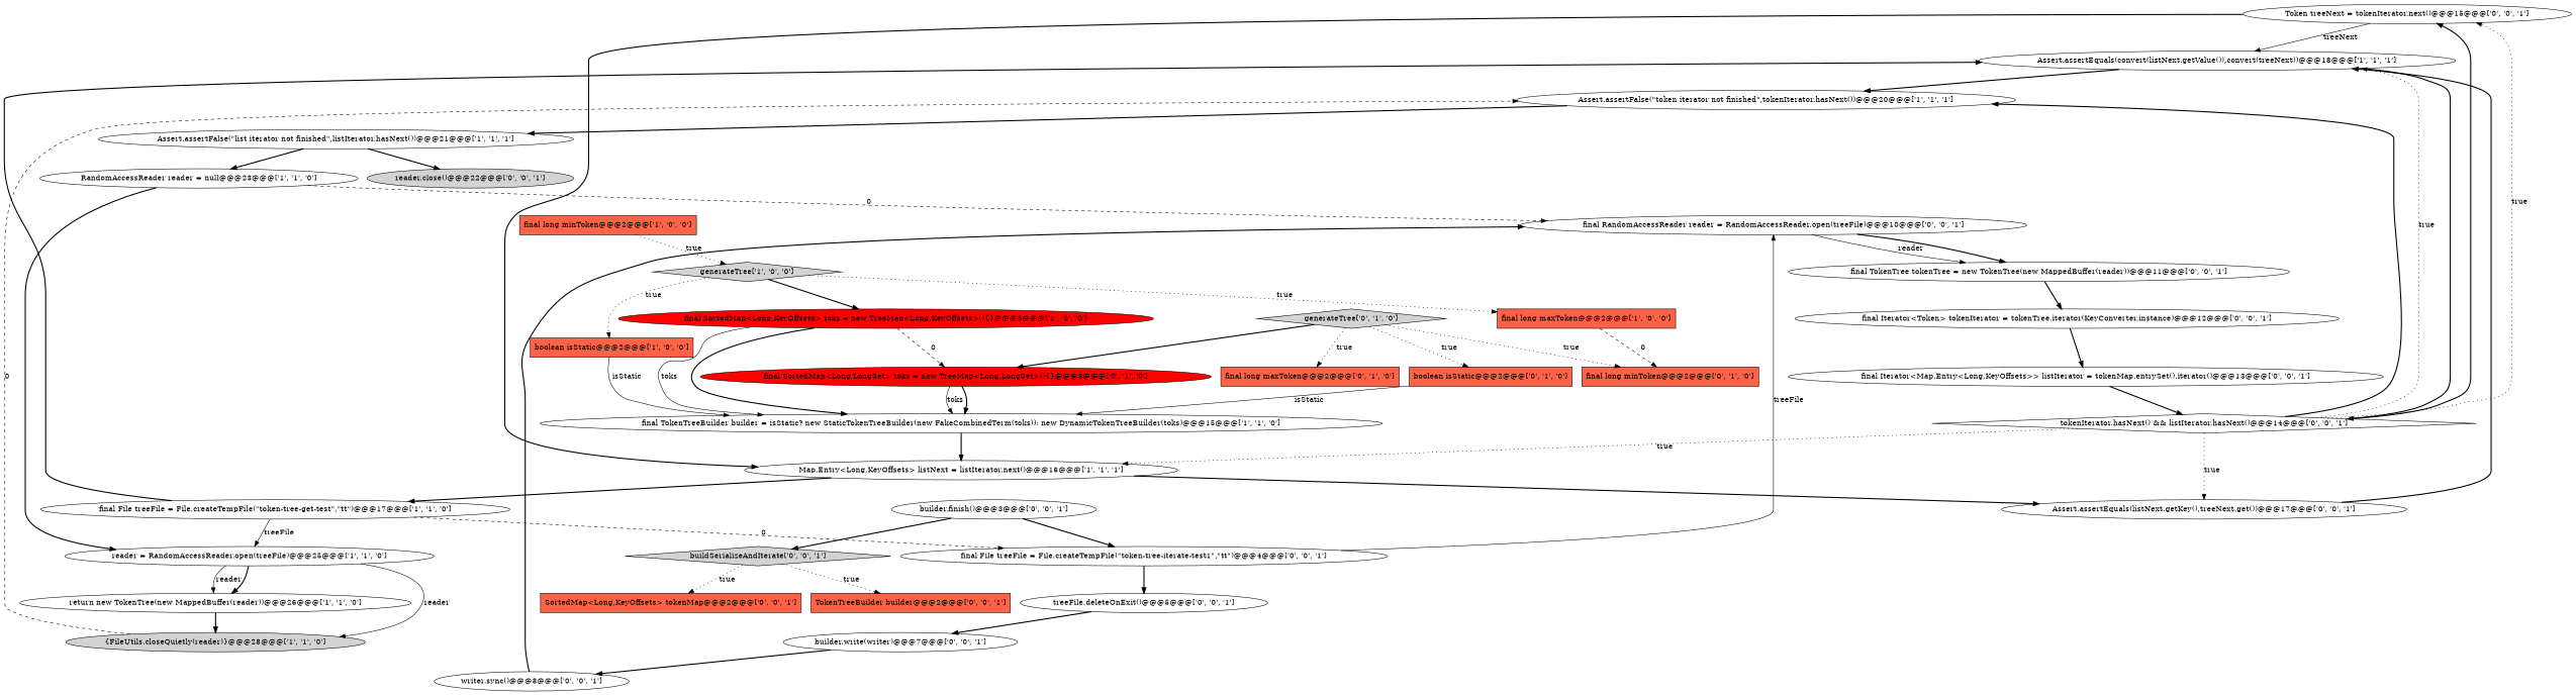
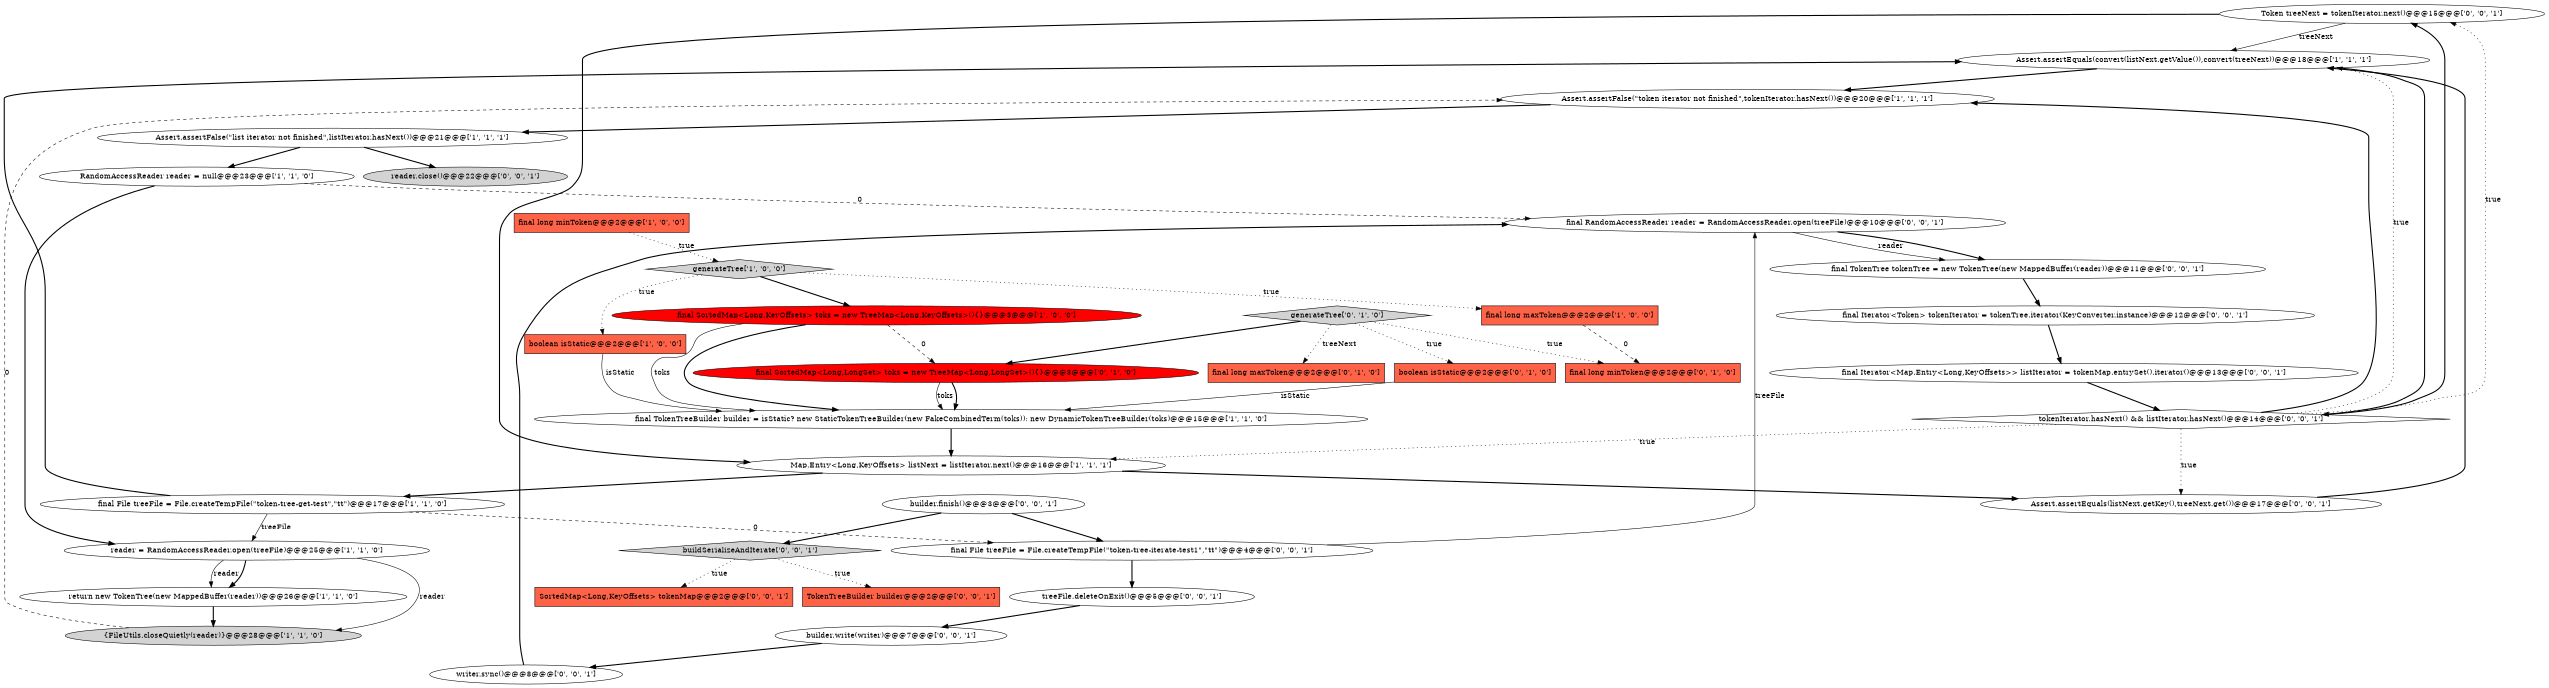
  digraph {
    node [fillcolor=white shape=ellipse style=filled]
    edge [style=bold]
    n1 [label="Token treeNext = tokenIterator.next()@@@15@@@['0', '0', '1']"]
    n2 [label="Assert.assertEquals(convert(listNext.getValue()),convert(treeNext))@@@18@@@['1', '1', '1']"]
    n3 [label="Map.Entry<Long,KeyOffsets> listNext = listIterator.next()@@@16@@@['1', '1', '1']"]
    n4 [label="Assert.assertFalse(\"token iterator not finished\",tokenIterator.hasNext())@@@20@@@['1', '1', '1']"]
    n5 [label="tokenIterator.hasNext() && listIterator.hasNext()@@@14@@@['0', '0', '1']" shape=diamond]
    n6 [label="final File treeFile = File.createTempFile(\"token-tree-get-test\",\"tt\")@@@17@@@['1', '1', '0']"]
    n7 [label="Assert.assertEquals(listNext.getKey(),treeNext.get())@@@17@@@['0', '0', '1']"]
    n8 [fillcolor=tomato label="boolean isStatic@@@2@@@['1', '0', '0']" shape=box]
    n9 [label="final TokenTreeBuilder builder = isStatic? new StaticTokenTreeBuilder(new FakeCombinedTerm(toks)): new DynamicTokenTreeBuilder(toks)@@@15@@@['1', '1', '0']"]
    n10 [fillcolor=lightgray label="{FileUtils.closeQuietly(reader)}@@@28@@@['1', '1', '0']"]
    n11 [label="Assert.assertFalse(\"list iterator not finished\",listIterator.hasNext())@@@21@@@['1', '1', '1']"]
    n12 [fillcolor=tomato label="SortedMap<Long,KeyOffsets> tokenMap@@@2@@@['0', '0', '1']" shape=box]
    n13 [label="return new TokenTree(new MappedBuffer(reader))@@@26@@@['1', '1', '0']"]
    n14 [label="reader = RandomAccessReader.open(treeFile)@@@25@@@['1', '1', '0']"]
    n15 [label="final File treeFile = File.createTempFile(\"token-tree-iterate-test1\",\"tt\")@@@4@@@['0', '0', '1']"]
    n16 [label="final RandomAccessReader reader = RandomAccessReader.open(treeFile)@@@10@@@['0', '0', '1']"]
    n17 [label="treeFile.deleteOnExit()@@@5@@@['0', '0', '1']"]
    n18 [fillcolor=tomato label="final long maxToken@@@2@@@['1', '0', '0']" shape=box]
    n19 [fillcolor=tomato label="final long minToken@@@2@@@['0', '1', '0']" shape=box]
    n20 [label="RandomAccessReader reader = null@@@23@@@['1', '1', '0']"]
    n21 [fillcolor=lightgray label="reader.close()@@@22@@@['0', '0', '1']"]
    n22 [label="final TokenTree tokenTree = new TokenTree(new MappedBuffer(reader))@@@11@@@['0', '0', '1']"]
    n23 [label="final Iterator<Map.Entry<Long,KeyOffsets>> listIterator = tokenMap.entrySet().iterator()@@@13@@@['0', '0', '1']"]
    n24 [label="final Iterator<Token> tokenIterator = tokenTree.iterator(KeyConverter.instance)@@@12@@@['0', '0', '1']"]
    n25 [fillcolor=tomato label="final long maxToken@@@2@@@['0', '1', '0']" shape=box]
    n26 [fillcolor=lightgray label="generateTree['0', '1', '0']" shape=diamond]
    n27 [fillcolor=red label="final SortedMap<Long,LongSet> toks = new TreeMap<Long,LongSet>(){}@@@3@@@['0', '1', '0']"]
    n28 [fillcolor=tomato label="boolean isStatic@@@2@@@['0', '1', '0']" shape=box]
    n29 [fillcolor=lightgray label="buildSerializeAndIterate['0', '0', '1']" shape=diamond]
    n30 [fillcolor=tomato label="TokenTreeBuilder builder@@@2@@@['0', '0', '1']" shape=box]
    n31 [label="builder.finish()@@@3@@@['0', '0', '1']"]
    n32 [label="builder.write(writer)@@@7@@@['0', '0', '1']"]
    n33 [fillcolor=lightgray label="generateTree['1', '0', '0']" shape=diamond]
    n34 [fillcolor=red label="final SortedMap<Long,KeyOffsets> toks = new TreeMap<Long,KeyOffsets>(){}@@@3@@@['1', '0', '0']"]
    n35 [fillcolor=tomato label="final long minToken@@@2@@@['1', '0', '0']" shape=box]
    n36 [label="writer.sync()@@@8@@@['0', '0', '1']"]
    n1 -> n2 [label=treeNext style=solid]
    n1 -> n3
    n2 -> n4
    n2 -> n5
    n3 -> n6
    n3 -> n7
    n4 -> n11
    n5 -> n1
    n5 -> n1 [label=true style=dotted]
    n5 -> n2 [label=true style=dotted]
    n5 -> n3 [label=true style=dotted]
    n5 -> n4
    n5 -> n7 [label=true style=dotted]
    n6 -> n2
    n6 -> n14 [label=treeFile style=solid]
    n6 -> n15 [label=0 style=dashed]
    n7 -> n2
    n8 -> n9 [label=isStatic style=solid]
    n9 -> n3
    n10 -> n4 [label=0 style=dashed]
    n11 -> n20
    n11 -> n21
    n13 -> n10
    n14 -> n10 [label=reader style=solid]
    n14 -> n13 [label=reader style=solid]
    n14 -> n13
    n15 -> n16 [label=treeFile style=solid]
    n15 -> n17
    n16 -> n22
    n16 -> n22 [label=reader style=solid]
    n17 -> n32
    n18 -> n19 [label=0 style=dashed]
    n20 -> n14
    n20 -> n16 [label=0 style=dashed]
    n22 -> n24
    n23 -> n5
    n24 -> n23
    n26 -> n19 [label=true style=dotted]
-   n26 -> n25 [label=true style=dotted]
+   n26 -> n25 [label=treeNext style=dotted]
    n26 -> n27
    n26 -> n28 [label=true style=dotted]
    n27 -> n9
    n27 -> n9 [label=toks style=solid]
    n28 -> n9 [label=isStatic style=solid]
    n29 -> n12 [label=true style=dotted]
    n29 -> n30 [label=true style=dotted]
    n31 -> n15
    n31 -> n29
    n32 -> n36
    n33 -> n8 [label=true style=dotted]
    n33 -> n18 [label=true style=dotted]
    n33 -> n34
    n34 -> n9 [label=toks style=solid]
    n34 -> n9
    n34 -> n27 [label=0 style=dashed]
    n35 -> n33 [label=true style=dotted]
    n36 -> n16
  }
